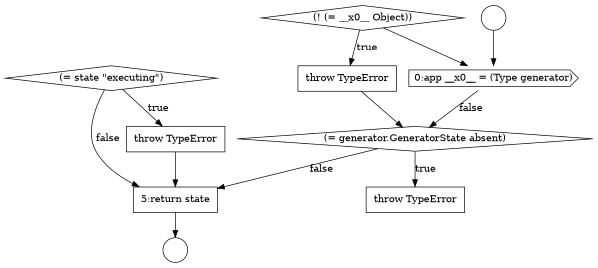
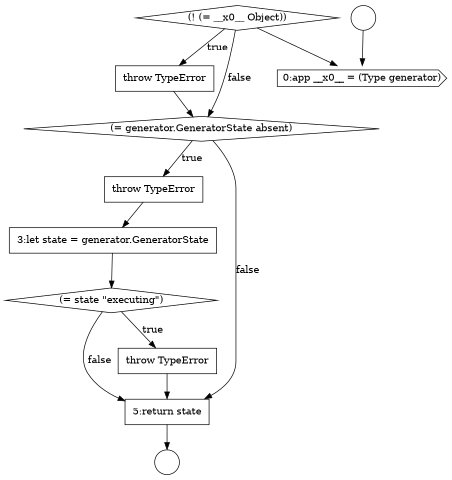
  digraph {
    node [color=black fillcolor=white shape=none style=filled]
    edge [color=black]
    n1 [label=<<font color="black">     <table border="0" cellborder="1" cellspacing="0" cellpadding="10">       <tr><td align="left">throw TypeError</td></tr>     </table>   </font>> margin=0]
+   n2 [label=<<font color="black">     <table border="0" cellborder="1" cellspacing="0" cellpadding="10">       <tr><td align="left">3:let state = generator.GeneratorState</td></tr>     </table>   </font>> margin=0]
    n3 [label=<<font color="black">(= state &quot;executing&quot;)</font>> shape=diamond]
    n4 [label=<<font color="black">     <table border="0" cellborder="1" cellspacing="0" cellpadding="10">       <tr><td align="left">5:return state</td></tr>     </table>   </font>> margin=0]
    n5 [label=" " shape=circle]
    n6 [label=<<font color="black">     <table border="0" cellborder="1" cellspacing="0" cellpadding="10">       <tr><td align="left">throw TypeError</td></tr>     </table>   </font>> margin=0]
    n7 [label=<<font color="black">(= generator.GeneratorState absent)</font>> shape=diamond]
    n8 [label=<<font color="black">0:app __x0__ = (Type generator)</font>> shape=cds]
    n9 [label=<<font color="black">(! (= __x0__ Object))</font>> shape=diamond]
    n10 [label=<<font color="black">     <table border="0" cellborder="1" cellspacing="0" cellpadding="10">       <tr><td align="left">throw TypeError</td></tr>     </table>   </font>> margin=0]
    n11 [label=" " shape=circle]
+   n1 -> n2
+   n2 -> n3
    n3 -> n4 [label=<<font color="black">false</font>>]
    n3 -> n10 [label=<<font color="black">true</font>>]
    n4 -> n5
    n6 -> n7
    n7 -> n1 [label=<<font color="black">true</font>>]
    n7 -> n4 [label=<<font color="black">false</font>>]
    n9 -> n6 [label=<<font color="black">true</font>>]
-   n8 -> n7 [label=<<font color="black">false</font>>]
+   n9 -> n7 [label=<<font color="black">false</font>>]
    n9 -> n8
    n10 -> n4
    n11 -> n8
  }
